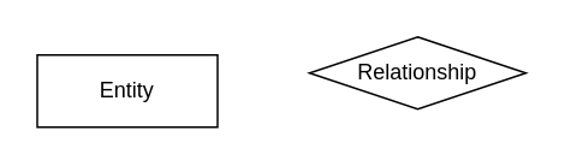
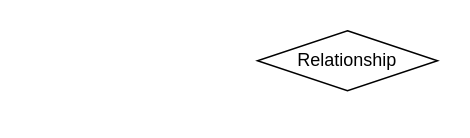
  <mxCell id="0" />
  <mxCell id="1" parent="0" />
- <mxCell id="2" value="Entity" style="whiteSpace=wrap;html=1;align=center;" vertex="1" parent="1"><mxGeometry x="20" y="30" width="100" height="40" as="geometry" /></mxCell>
  <mxCell id="3" value="Relationship" style="shape=rhombus;perimeter=rhombusPerimeter;whiteSpace=wrap;html=1;align=center;" vertex="1" parent="1"><mxGeometry x="171" y="20" width="120" height="40" as="geometry" /></mxCell>
